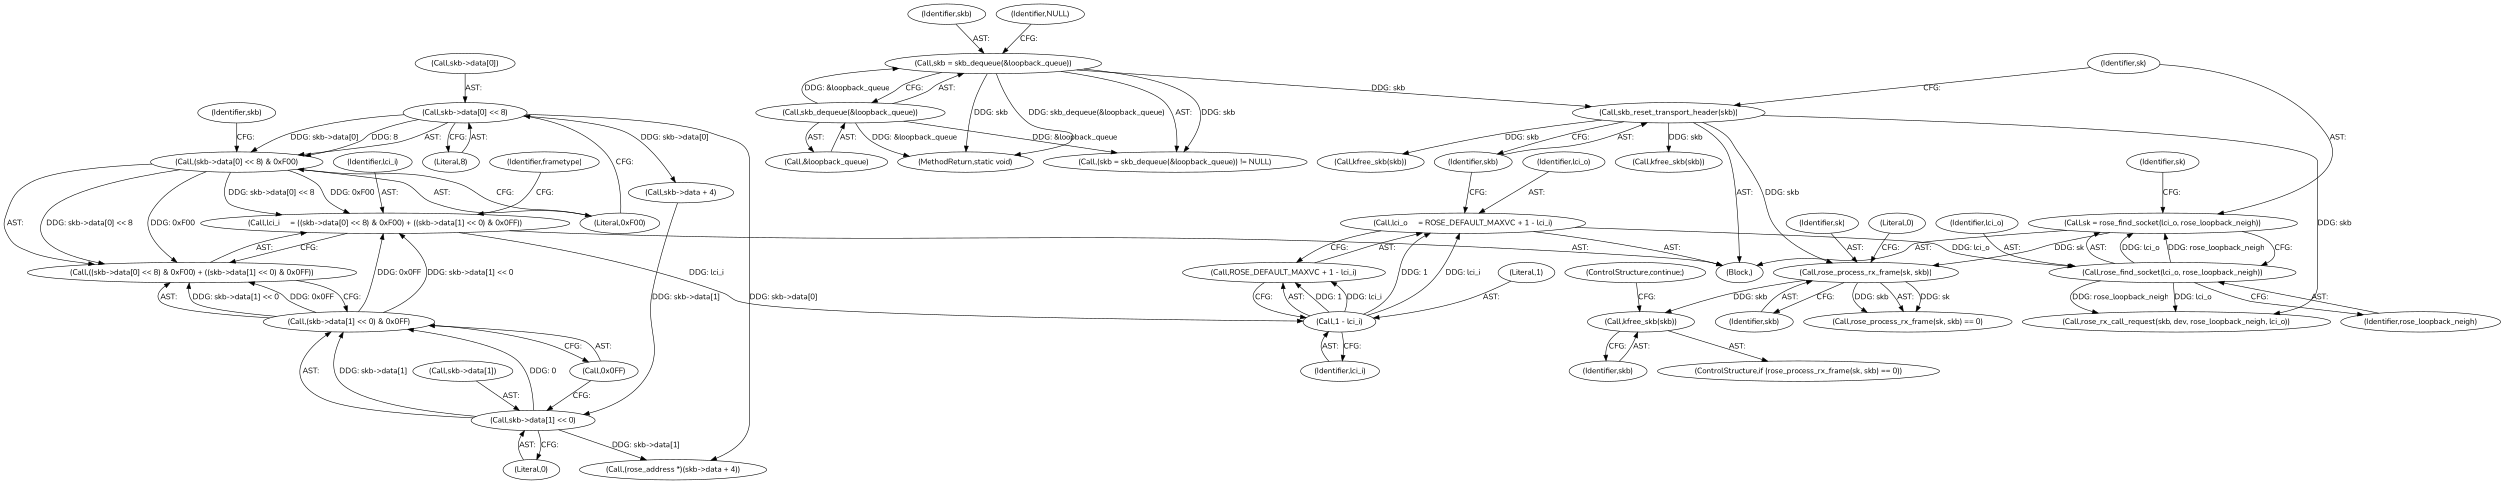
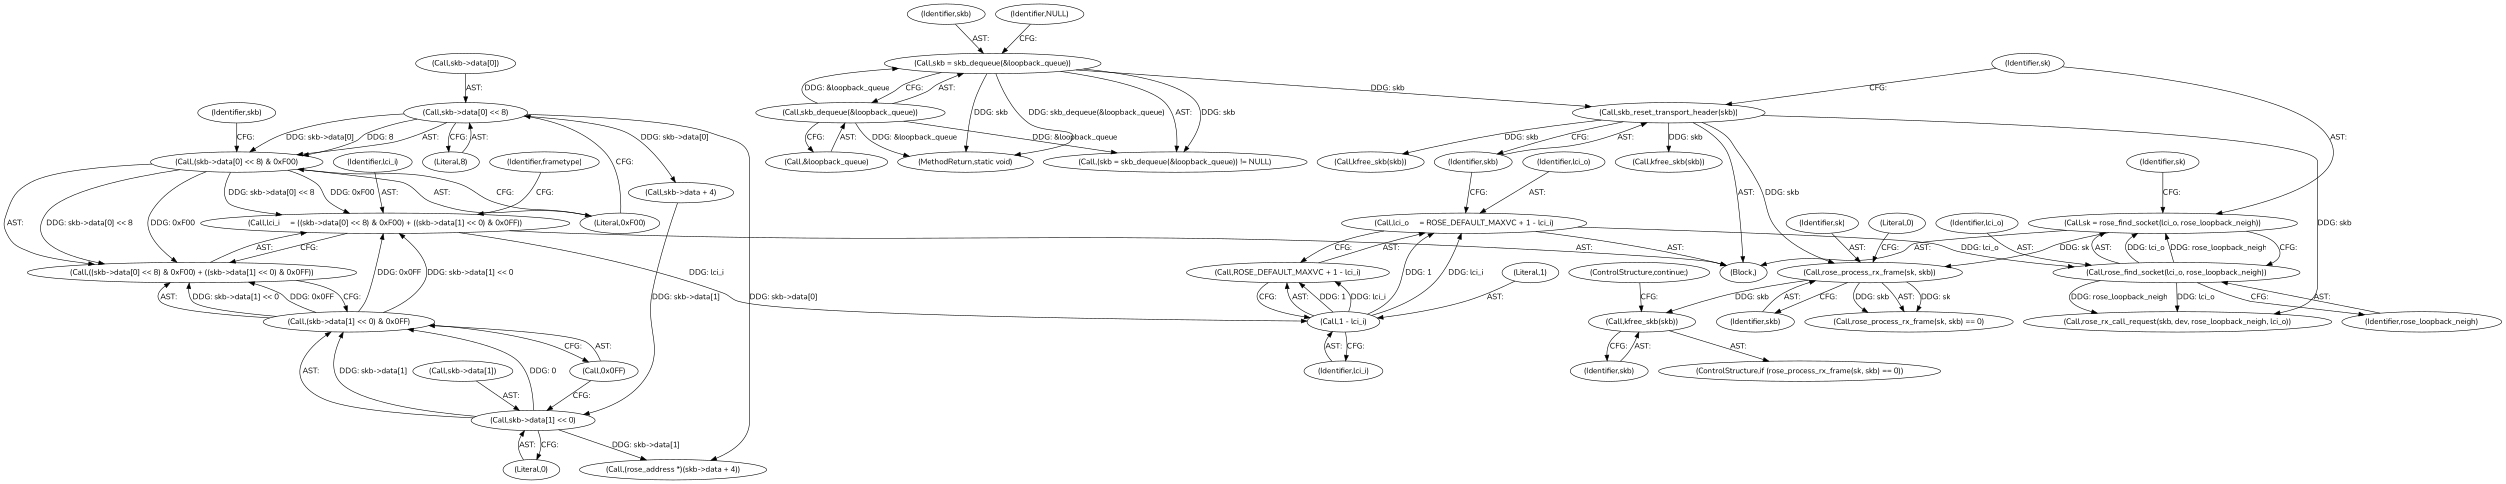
  digraph {
    fontname=Nunito
    node [fontname=Nunito]
    edge [fontname=Nunito]
    n1 [label="(Call,kfree_skb(skb))"]
    n2 [label="(Identifier,skb)"]
    n3 [label="(ControlStructure,if (rose_process_rx_frame(sk, skb) == 0))"]
    n4 [label="(Call,rose_process_rx_frame(sk, skb))"]
    n5 [label="(Identifier,skb)"]
    n6 [label="(Call,rose_process_rx_frame(sk, skb) == 0)"]
    n7 [label="(Call,sk = rose_find_socket(lci_o, rose_loopback_neigh))"]
    n8 [label="(Call,rose_find_socket(lci_o, rose_loopback_neigh))"]
    n9 [label="(Block,)"]
    n10 [label="(Call,rose_rx_call_request(skb, dev, rose_loopback_neigh, lci_o))"]
    n11 [label="(Identifier,rose_loopback_neigh)"]
    n12 [label="(Call,lci_o     = ROSE_DEFAULT_MAXVC + 1 - lci_i)"]
    n13 [label="(Call,ROSE_DEFAULT_MAXVC + 1 - lci_i)"]
    n14 [label="(Call,1 - lci_i)"]
    n15 [label="(Identifier,lci_i)"]
    n16 [label="(Call,lci_i     = ((skb->data[0] << 8) & 0xF00) + ((skb->data[1] << 0) & 0x0FF))"]
    n17 [label="(Call,((skb->data[0] << 8) & 0xF00) + ((skb->data[1] << 0) & 0x0FF))"]
    n18 [label="(Call,(skb->data[1] << 0) & 0x0FF)"]
    n19 [label="(Call,(skb->data[0] << 8) & 0xF00)"]
    n20 [label="(Literal,0xF00)"]
    n21 [label="(Call,skb->data[0] << 8)"]
    n22 [label="(Call,(rose_address *)(skb->data + 4))"]
    n23 [label="(Call,skb->data + 4)"]
    n24 [label="(Literal,8)"]
    n25 [label="(Call,skb->data[1] << 0)"]
    n26 [label="(Call,0x0FF)"]
    n27 [label="(Literal,0)"]
    n28 [label="(Call,skb_reset_transport_header(skb))"]
    n29 [label="(Call,kfree_skb(skb))"]
    n30 [label="(Identifier,skb)"]
    n31 [label="(Call,kfree_skb(skb))"]
    n32 [label="(Call,skb = skb_dequeue(&loopback_queue))"]
    n33 [label="(Call,skb_dequeue(&loopback_queue))"]
    n34 [label="(MethodReturn,static void)"]
    n35 [label="(Call,(skb = skb_dequeue(&loopback_queue)) != NULL)"]
    n36 [label="(Call,&loopback_queue)"]
    n37 [label="(Identifier,lci_i)"]
    n38 [label="(Call,skb->data[0])"]
    n39 [label="(Identifier,sk)"]
    n40 [label="(Identifier,frametype)"]
    n41 [label="(Identifier,sk)"]
    n42 [label="(Literal,0)"]
    n43 [label="(Identifier,lci_o)"]
    n44 [label="(ControlStructure,continue;)"]
    n45 [label="(Literal,1)"]
    n46 [label="(Identifier,sk)"]
    n47 [label="(Call,skb->data[1])"]
    n48 [label="(Identifier,skb)"]
    n49 [label="(Identifier,skb)"]
    n50 [label="(Identifier,NULL)"]
    n51 [label="(Identifier,lci_o)"]
    n1 -> n2 [label="CFG: "]
    n1 -> n3 [label="AST: "]
    n2 -> n1 [label="AST: "]
    n4 -> n1 [label="DDG: skb"]
    n4 -> n5 [label="CFG: "]
    n4 -> n6 [label="AST: "]
    n4 -> n6 [label="DDG: sk"]
    n4 -> n6 [label="DDG: skb"]
    n5 -> n4 [label="AST: "]
    n7 -> n4 [label="DDG: sk"]
    n7 -> n8 [label="CFG: "]
    n7 -> n9 [label="AST: "]
    n8 -> n7 [label="AST: "]
    n8 -> n7 [label="DDG: lci_o"]
    n8 -> n7 [label="DDG: rose_loopback_neigh"]
    n8 -> n10 [label="DDG: rose_loopback_neigh"]
    n8 -> n10 [label="DDG: lci_o"]
    n8 -> n11 [label="CFG: "]
    n11 -> n8 [label="AST: "]
    n12 -> n8 [label="DDG: lci_o"]
    n12 -> n9 [label="AST: "]
    n12 -> n13 [label="CFG: "]
    n13 -> n12 [label="AST: "]
    n13 -> n14 [label="CFG: "]
    n14 -> n12 [label="DDG: 1"]
    n14 -> n12 [label="DDG: lci_i"]
    n14 -> n13 [label="AST: "]
    n14 -> n13 [label="DDG: 1"]
    n14 -> n13 [label="DDG: lci_i"]
    n14 -> n15 [label="CFG: "]
    n15 -> n14 [label="AST: "]
    n16 -> n9 [label="AST: "]
    n16 -> n14 [label="DDG: lci_i"]
    n16 -> n17 [label="CFG: "]
    n17 -> n16 [label="AST: "]
    n17 -> n18 [label="CFG: "]
    n18 -> n16 [label="DDG: skb->data[1] << 0"]
    n18 -> n16 [label="DDG: 0x0FF"]
    n18 -> n17 [label="AST: "]
    n18 -> n17 [label="DDG: skb->data[1] << 0"]
    n18 -> n17 [label="DDG: 0x0FF"]
    n18 -> n26 [label="CFG: "]
    n19 -> n16 [label="DDG: skb->data[0] << 8"]
    n19 -> n16 [label="DDG: 0xF00"]
    n19 -> n17 [label="AST: "]
    n19 -> n17 [label="DDG: skb->data[0] << 8"]
    n19 -> n17 [label="DDG: 0xF00"]
    n19 -> n20 [label="CFG: "]
    n20 -> n19 [label="AST: "]
    n20 -> n21 [label="CFG: "]
    n21 -> n19 [label="AST: "]
    n21 -> n19 [label="DDG: skb->data[0]"]
    n21 -> n19 [label="DDG: 8"]
    n21 -> n22 [label="DDG: skb->data[0]"]
    n21 -> n23 [label="DDG: skb->data[0]"]
    n21 -> n24 [label="CFG: "]
    n23 -> n25 [label="DDG: skb->data[1]"]
    n24 -> n21 [label="AST: "]
    n25 -> n18 [label="AST: "]
    n25 -> n18 [label="DDG: skb->data[1]"]
    n25 -> n18 [label="DDG: 0"]
    n25 -> n22 [label="DDG: skb->data[1]"]
    n25 -> n27 [label="CFG: "]
    n26 -> n18 [label="AST: "]
    n26 -> n25 [label="CFG: "]
    n27 -> n25 [label="AST: "]
    n28 -> n4 [label="DDG: skb"]
    n28 -> n9 [label="AST: "]
    n28 -> n10 [label="DDG: skb"]
    n28 -> n29 [label="DDG: skb"]
    n28 -> n30 [label="CFG: "]
    n28 -> n31 [label="DDG: skb"]
    n30 -> n12 [label="CFG: "]
    n30 -> n28 [label="AST: "]
    n32 -> n28 [label="DDG: skb"]
    n32 -> n33 [label="CFG: "]
    n32 -> n34 [label="DDG: skb_dequeue(&loopback_queue)"]
    n32 -> n34 [label="DDG: skb"]
    n32 -> n35 [label="AST: "]
    n32 -> n35 [label="DDG: skb"]
    n33 -> n32 [label="AST: "]
    n33 -> n32 [label="DDG: &loopback_queue"]
    n33 -> n34 [label="DDG: &loopback_queue"]
    n33 -> n35 [label="DDG: &loopback_queue"]
-   n33 -> n36 [label="AST: "]
+   n33 -> n36 [label="CFG: "]
    n36 -> n33 [label="AST: "]
    n37 -> n16 [label="AST: "]
    n38 -> n21 [label="AST: "]
    n39 -> n7 [label="CFG: "]
    n40 -> n16 [label="CFG: "]
    n41 -> n4 [label="AST: "]
    n42 -> n4 [label="CFG: "]
    n43 -> n12 [label="AST: "]
    n44 -> n1 [label="CFG: "]
    n45 -> n14 [label="AST: "]
    n46 -> n7 [label="AST: "]
    n46 -> n28 [label="CFG: "]
    n47 -> n25 [label="AST: "]
    n48 -> n32 [label="AST: "]
    n49 -> n19 [label="CFG: "]
    n50 -> n32 [label="CFG: "]
    n51 -> n8 [label="AST: "]
  }
